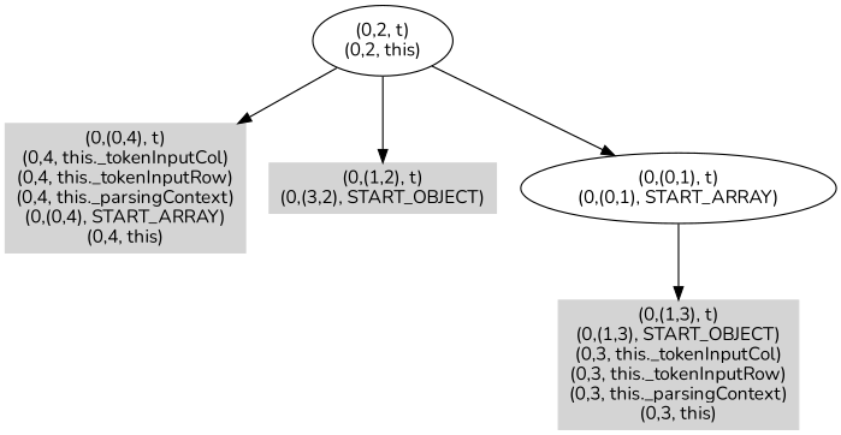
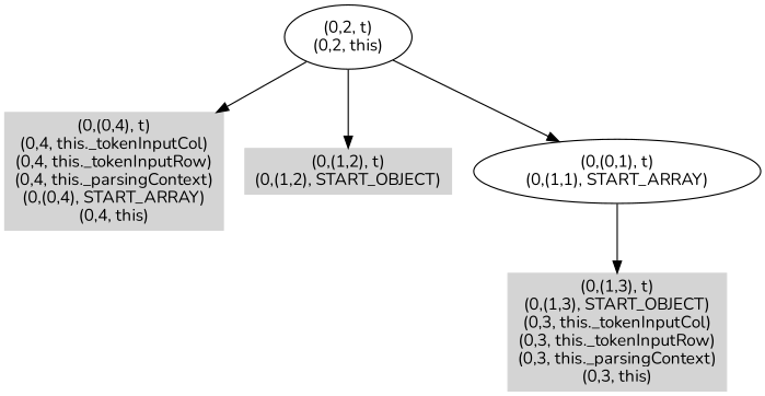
  digraph {
    fontname=Nunito
    node [color=".0 .0 .83" fontname=Nunito shape=box style=filled]
    edge [fontname=Nunito]
    n1 [label="(0,(1,3), t)\n(0,(1,3), START_OBJECT)\n(0,3, this._tokenInputCol)\n(0,3, this._tokenInputRow)\n(0,3, this._parsingContext)\n(0,3, this)"]
    n2 [label="(0,(0,4), t)\n(0,4, this._tokenInputCol)\n(0,4, this._tokenInputRow)\n(0,4, this._parsingContext)\n(0,(0,4), START_ARRAY)\n(0,4, this)"]
-   n3 [label="(0,(1,2), t)\n(0,(3,2), START_OBJECT)"]
-   n4 [label="(0,(0,1), t)\n(0,(0,1), START_ARRAY)" color="" shape="" style=""]
+   n3 [label="(0,(1,2), t)\n(0,(1,2), START_OBJECT)"]
+   n4 [label="(0,(0,1), t)\n(0,(1,1), START_ARRAY)" color="" shape="" style=""]
    n5 [label="(0,2, t)\n(0,2, this)" color="" shape="" style=""]
    n4 -> n1
    n5 -> n2
    n5 -> n3
    n5 -> n4
  }
